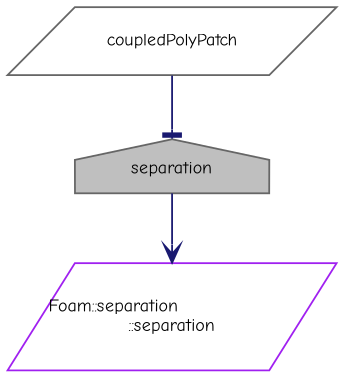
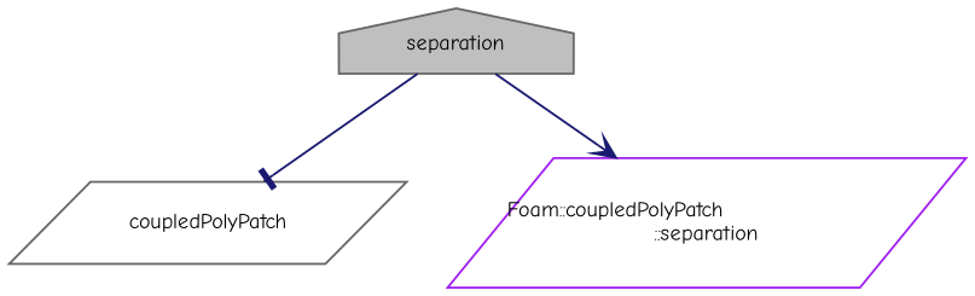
  digraph {
    fontname="Comic Neue"
    rankdir=TB
    node [color=gray40 fontname="Comic Neue" fontsize=10 shape=parallelogram]
    edge [color=midnightblue fontname="Comic Neue" fontsize=10 labelfontname=FreeSans labelfontsize=10 style=solid]
    n1 [fillcolor=grey75 fontcolor=black height=0.2 label=separation shape=house style=filled width=0.4]
    n2 [height=0.2 label=coupledPolyPatch width=0.4]
-   n3 [color=purple height=0.2 label="Foam::separation\l::separation" width=0.4]
-   n2 -> n1 [arrowhead=tee]
+   n3 [color=purple height=0.2 label="Foam::coupledPolyPatch\l::separation" width=0.4]
+   n1 -> n2 [arrowhead=tee]
    n1 -> n3 [arrowhead=vee]
  }
